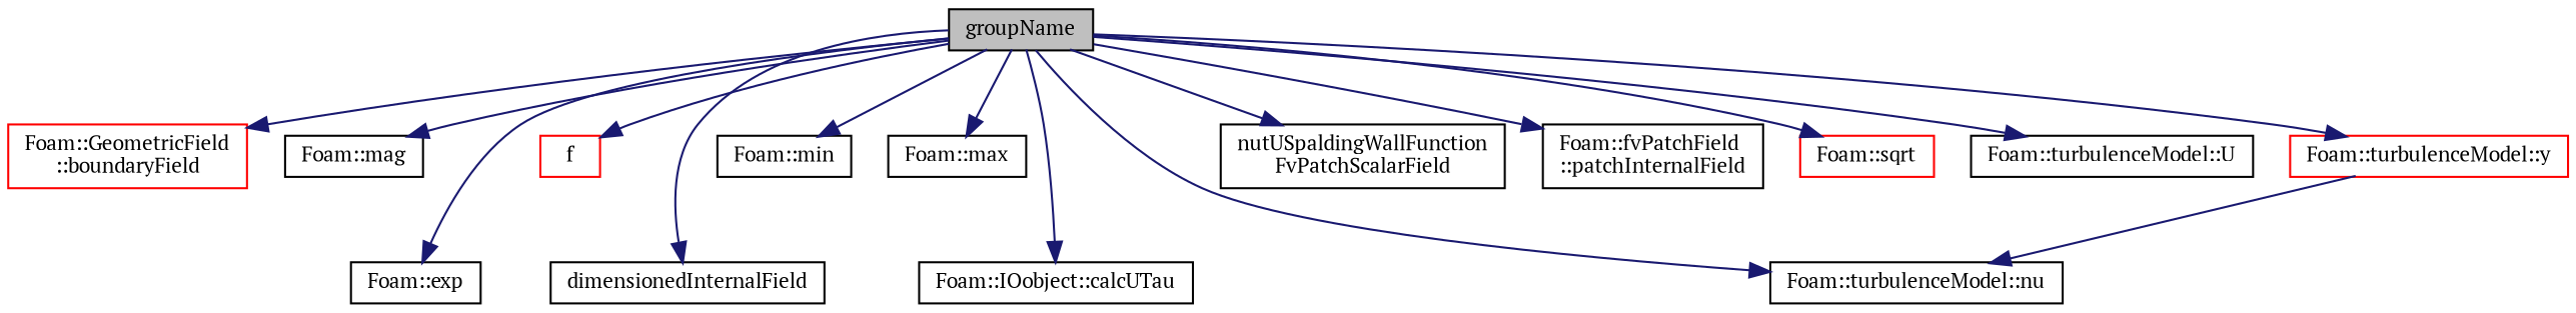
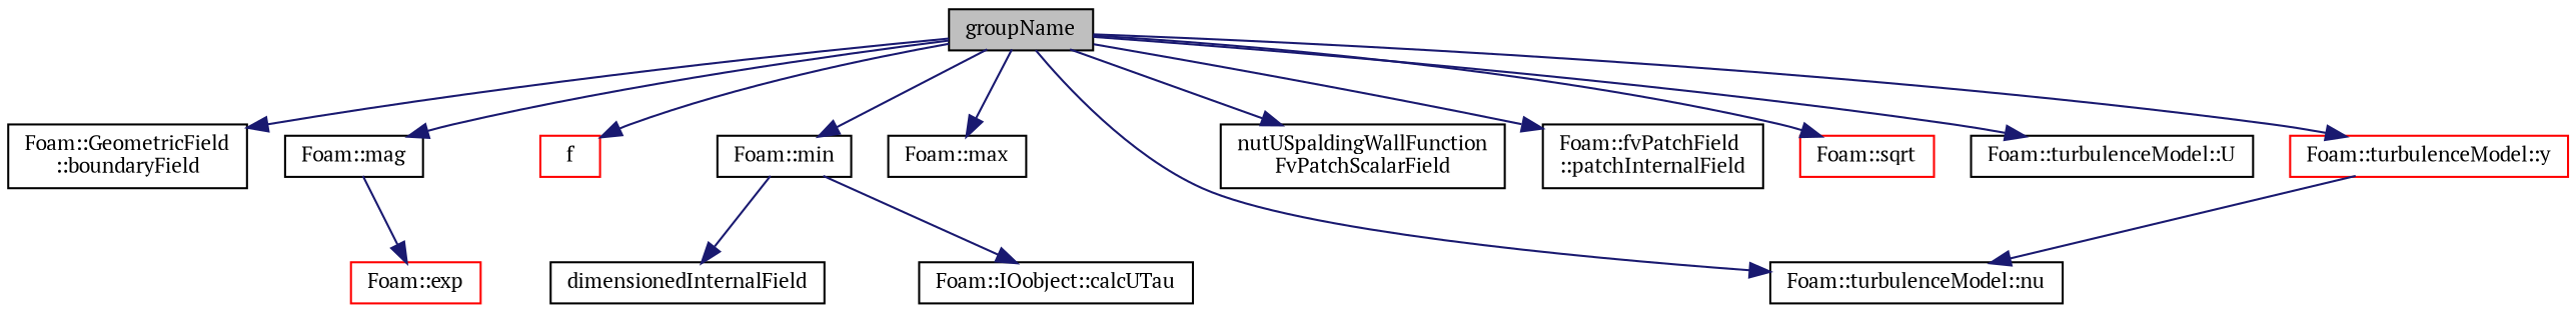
  digraph {
    fontname="PT Serif"
    rankdir=TB
    node [color=black fontname="PT Serif" fontsize=10 shape=record]
    edge [color=midnightblue fontname="PT Serif" fontsize=10 labelfontname=FreeSans labelfontsize=10 style=solid]
    n1 [fillcolor=grey75 fontcolor=black height=0.2 label=groupName style=filled width=0.4]
-   n2 [color=red height=0.2 label="Foam::GeometricField\l::boundaryField" width=0.4]
+   n2 [height=0.2 label="Foam::GeometricField\l::boundaryField" width=0.4]
    n3 [height=0.2 label=dimensionedInternalField width=0.4]
-   n4 [height=0.2 label="Foam::exp" width=0.4]
+   n4 [color=red height=0.2 label="Foam::exp" width=0.4]
    n5 [color=red height=0.2 label=f width=0.4]
    n6 [height=0.2 label="Foam::IOobject::calcUTau" width=0.4]
    n7 [height=0.2 label="Foam::mag" width=0.4]
    n8 [height=0.2 label="Foam::max" width=0.4]
    n9 [height=0.2 label="Foam::min" width=0.4]
    n10 [height=0.2 label="Foam::turbulenceModel::nu" width=0.4]
    n11 [height=0.2 label="nutUSpaldingWallFunction\lFvPatchScalarField" width=0.4]
    n12 [height=0.2 label="Foam::fvPatchField\l::patchInternalField" width=0.4]
    n13 [color=red height=0.2 label="Foam::sqrt" width=0.4]
    n14 [height=0.2 label="Foam::turbulenceModel::U" width=0.4]
    n15 [color=red height=0.2 label="Foam::turbulenceModel::y" width=0.4]
    n1 -> n2
-   n1 -> n3
-   n1 -> n4
+   n9 -> n3
+   n7 -> n4
    n1 -> n5
-   n1 -> n6
+   n9 -> n6
    n1 -> n7
    n1 -> n8
    n1 -> n9
    n1 -> n10
    n1 -> n11
    n1 -> n12
    n1 -> n13
    n1 -> n14
    n1 -> n15
    n15 -> n10
  }
